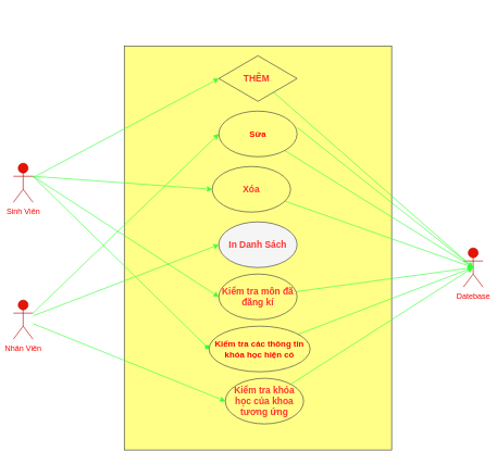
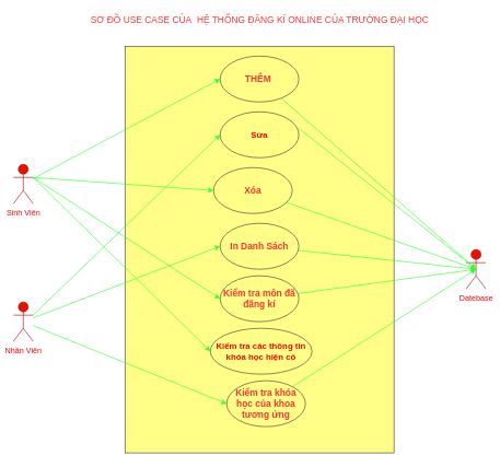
  <mxCell id="0" />
  <mxCell id="1" parent="0" />
  <mxCell id="2" value="" style="whiteSpace=wrap;html=1;fillColor=#ffff88;strokeColor=#36393d;" parent="1" vertex="1"><mxGeometry x="190" y="70" width="410" height="620" as="geometry" /></mxCell>
  <mxCell id="3" style="edgeStyle=none;html=1;entryX=0;entryY=0.5;entryDx=0;entryDy=0;fontColor=#FF0000;strokeColor=#33FF33;" parent="1" source="7" target="14" edge="1"><mxGeometry relative="1" as="geometry" /></mxCell>
  <mxCell id="4" style="edgeStyle=none;html=1;exitX=1;exitY=0.333;exitDx=0;exitDy=0;exitPerimeter=0;entryX=0;entryY=0.5;entryDx=0;entryDy=0;fontColor=#FF0000;strokeColor=#33FF33;" parent="1" source="7" target="19" edge="1"><mxGeometry relative="1" as="geometry" /></mxCell>
- <mxCell id="5" style="edgeStyle=none;html=1;exitX=1;exitY=0.333;exitDx=0;exitDy=0;exitPerimeter=0;entryX=0;entryY=0.5;entryDx=0;entryDy=0;fontColor=#FF0000;strokeColor=#33FF33;endArrow=diamond;" parent="1" source="7" target="26" edge="1"><mxGeometry relative="1" as="geometry" /></mxCell>
+ <mxCell id="5" style="edgeStyle=none;html=1;exitX=1;exitY=0.333;exitDx=0;exitDy=0;exitPerimeter=0;entryX=0;entryY=0.5;entryDx=0;entryDy=0;fontColor=#FF0000;strokeColor=#33FF33;" parent="1" source="7" target="26" edge="1"><mxGeometry relative="1" as="geometry" /></mxCell>
  <mxCell id="6" style="edgeStyle=none;html=1;exitX=1;exitY=0.333;exitDx=0;exitDy=0;exitPerimeter=0;entryX=0;entryY=0.5;entryDx=0;entryDy=0;fontColor=#FF0000;strokeColor=#33FF33;" parent="1" source="7" target="24" edge="1"><mxGeometry relative="1" as="geometry" /></mxCell>
  <mxCell id="7" value="&lt;font color=&quot;#ff0000&quot;&gt;Sinh Viên&lt;/font&gt;" style="shape=umlActor;verticalLabelPosition=bottom;verticalAlign=top;html=1;fillColor=#e51400;fontColor=#ffffff;strokeColor=#B20000;" parent="1" vertex="1"><mxGeometry x="20" y="250" width="30" height="60" as="geometry" /></mxCell>
  <mxCell id="8" style="edgeStyle=none;html=1;entryX=0;entryY=0.5;entryDx=0;entryDy=0;fontColor=#FF0000;strokeColor=#33FF33;" parent="1" source="11" target="22" edge="1"><mxGeometry relative="1" as="geometry" /></mxCell>
  <mxCell id="9" style="edgeStyle=none;html=1;entryX=0;entryY=0.5;entryDx=0;entryDy=0;fontColor=#FF0000;strokeColor=#33FF33;" parent="1" source="11" target="28" edge="1"><mxGeometry relative="1" as="geometry" /></mxCell>
  <mxCell id="10" style="edgeStyle=none;html=1;exitX=1;exitY=0.333;exitDx=0;exitDy=0;exitPerimeter=0;entryX=0;entryY=0.5;entryDx=0;entryDy=0;fontColor=#FF0000;strokeColor=#33FF33;" parent="1" source="11" target="17" edge="1"><mxGeometry relative="1" as="geometry" /></mxCell>
  <mxCell id="11" value="&lt;font color=&quot;#ff0000&quot;&gt;Nhân Viên&lt;/font&gt;" style="shape=umlActor;verticalLabelPosition=bottom;verticalAlign=top;html=1;fillColor=#e51400;fontColor=#ffffff;strokeColor=#B20000;" parent="1" vertex="1"><mxGeometry x="20" y="460" width="30" height="60" as="geometry" /></mxCell>
  <mxCell id="12" value="&lt;font color=&quot;#ff0000&quot;&gt;Datebase&lt;/font&gt;" style="shape=umlActor;verticalLabelPosition=bottom;verticalAlign=top;html=1;fillColor=#e51400;fontColor=#ffffff;strokeColor=#B20000;" parent="1" vertex="1"><mxGeometry x="710" y="380" width="30" height="60" as="geometry" /></mxCell>
- <mxCell id="13" style="edgeStyle=none;html=1;fontSize=14;fontColor=#FF3333;strokeColor=#33FF33;entryX=0.5;entryY=0.5;entryDx=0;entryDy=0;entryPerimeter=0;endArrow=open;" parent="1" source="14" target="12" edge="1"><mxGeometry relative="1" as="geometry"><mxPoint x="550" y="180" as="targetPoint" /></mxGeometry></mxCell>
- <mxCell id="14" value="&lt;font color=&quot;#ff3333&quot;&gt;&lt;span style=&quot;font-size: 14px&quot;&gt;&lt;b&gt;THÊM&amp;nbsp;&lt;/b&gt;&lt;/span&gt;&lt;/font&gt;" style="rhombus;whiteSpace=wrap;html=1;fontSize=13;fillColor=#ffff88;strokeColor=#36393d;" parent="1" vertex="1"><mxGeometry x="335" y="85" width="120" height="70" as="geometry" /></mxCell>
+ <mxCell id="13" style="edgeStyle=none;html=1;fontSize=14;fontColor=#FF3333;strokeColor=#33FF33;entryX=0.5;entryY=0.5;entryDx=0;entryDy=0;entryPerimeter=0;" parent="1" source="14" target="12" edge="1"><mxGeometry relative="1" as="geometry"><mxPoint x="550" y="180" as="targetPoint" /></mxGeometry></mxCell>
+ <mxCell id="14" value="&lt;font color=&quot;#ff3333&quot;&gt;&lt;span style=&quot;font-size: 14px&quot;&gt;&lt;b&gt;THÊM&amp;nbsp;&lt;/b&gt;&lt;/span&gt;&lt;/font&gt;" style="ellipse;whiteSpace=wrap;html=1;fontSize=13;fillColor=#ffff88;strokeColor=#36393d;" parent="1" vertex="1"><mxGeometry x="335" y="85" width="120" height="70" as="geometry" /></mxCell>
  <mxCell id="15" style="edgeStyle=none;html=1;exitX=1;exitY=0.5;exitDx=0;exitDy=0;fontSize=14;fontColor=#FF3333;strokeColor=#33FF33;entryX=0.5;entryY=0.5;entryDx=0;entryDy=0;entryPerimeter=0;" parent="1" target="12" edge="1"><mxGeometry relative="1" as="geometry"><mxPoint x="640" y="250" as="targetPoint" /><mxPoint x="455" y="195" as="sourcePoint" /></mxGeometry></mxCell>
- <mxCell id="16" style="edgeStyle=none;html=1;entryX=0.5;entryY=0.5;entryDx=0;entryDy=0;entryPerimeter=0;fontSize=14;fontColor=#FF3333;strokeColor=#33FF33;" parent="1" source="17" target="12" edge="1"><mxGeometry relative="1" as="geometry" /></mxCell>
  <mxCell id="17" value="&lt;font color=&quot;#ff0000&quot;&gt;&lt;b&gt;Sửa&lt;/b&gt;&lt;/font&gt;" style="ellipse;whiteSpace=wrap;html=1;fontSize=13;fillColor=#ffff88;strokeColor=#36393d;" parent="1" vertex="1"><mxGeometry x="335" y="170" width="120" height="70" as="geometry" /></mxCell>
  <mxCell id="18" style="edgeStyle=none;html=1;entryX=0.5;entryY=0.5;entryDx=0;entryDy=0;entryPerimeter=0;fontSize=14;fontColor=#FF3333;strokeColor=#33FF33;" parent="1" source="19" target="12" edge="1"><mxGeometry relative="1" as="geometry" /></mxCell>
  <mxCell id="19" value="&lt;font color=&quot;#ff3333&quot;&gt;&lt;span style=&quot;font-size: 14px&quot;&gt;&lt;b&gt;Xóa&lt;/b&gt;&lt;/span&gt;&lt;/font&gt;" style="ellipse;whiteSpace=wrap;html=1;fontSize=13;fillColor=#ffff88;strokeColor=#36393d;" parent="1" vertex="1"><mxGeometry x="325" y="255" width="120" height="70" as="geometry" /></mxCell>
- <mxCell id="22" value="&lt;font color=&quot;#ff3333&quot;&gt;&lt;span style=&quot;font-size: 14px&quot;&gt;&lt;b&gt;In Danh Sách&lt;/b&gt;&lt;/span&gt;&lt;/font&gt;" style="ellipse;whiteSpace=wrap;html=1;fontSize=13;fillColor=#f5f5f5;strokeColor=#36393d;" parent="1" vertex="1"><mxGeometry x="335" y="340" width="120" height="70" as="geometry" /></mxCell>
+ <mxCell id="20" value="SƠ ĐỒ USE CASE CỦA&amp;nbsp; HỆ THỐNG ĐĂNG KÍ ONLINE CỦA TRƯỜNG ĐẠI HỌC" style="text;html=1;align=center;verticalAlign=middle;resizable=0;points=[];autosize=1;strokeColor=none;fillColor=none;fontSize=14;fontColor=#FF3333;" parent="1" vertex="1"><mxGeometry x="130" y="20" width="530" height="20" as="geometry" /></mxCell>
+ <mxCell id="21" style="edgeStyle=none;html=1;entryX=0.5;entryY=0.5;entryDx=0;entryDy=0;entryPerimeter=0;fontColor=#FF0000;strokeColor=#33FF33;" parent="1" source="22" target="12" edge="1"><mxGeometry relative="1" as="geometry" /></mxCell>
+ <mxCell id="22" value="&lt;font color=&quot;#ff3333&quot;&gt;&lt;span style=&quot;font-size: 14px&quot;&gt;&lt;b&gt;In Danh Sách&lt;/b&gt;&lt;/span&gt;&lt;/font&gt;" style="ellipse;whiteSpace=wrap;html=1;fontSize=13;fillColor=#ffff88;strokeColor=#36393d;" parent="1" vertex="1"><mxGeometry x="335" y="340" width="120" height="70" as="geometry" /></mxCell>
  <mxCell id="23" style="edgeStyle=none;html=1;entryX=0.5;entryY=0.5;entryDx=0;entryDy=0;entryPerimeter=0;fontColor=#FF0000;strokeColor=#33FF33;" parent="1" source="24" target="12" edge="1"><mxGeometry relative="1" as="geometry" /></mxCell>
  <mxCell id="24" value="&lt;font color=&quot;#ff3333&quot;&gt;&lt;span style=&quot;font-size: 14px&quot;&gt;&lt;b&gt;Kiểm tra môn đã đăng kí&lt;/b&gt;&lt;/span&gt;&lt;/font&gt;" style="ellipse;whiteSpace=wrap;html=1;fontSize=13;fillColor=#ffff88;strokeColor=#36393d;" parent="1" vertex="1"><mxGeometry x="335" y="420" width="120" height="70" as="geometry" /></mxCell>
- <mxCell id="25" style="edgeStyle=none;html=1;entryX=0.5;entryY=0.5;entryDx=0;entryDy=0;entryPerimeter=0;fontColor=#FF0000;strokeColor=#33FF33;" parent="1" source="26" target="12" edge="1"><mxGeometry relative="1" as="geometry" /></mxCell>
  <mxCell id="26" value="&lt;b&gt;&lt;font color=&quot;#ff0000&quot;&gt;Kiểm tra các thông tin khóa học hiện có&lt;/font&gt;&lt;/b&gt;" style="ellipse;whiteSpace=wrap;html=1;fontSize=13;fillColor=#ffff88;strokeColor=#36393d;" parent="1" vertex="1"><mxGeometry x="320" y="500" width="155" height="70" as="geometry" /></mxCell>
  <mxCell id="27" style="edgeStyle=none;html=1;entryX=0.5;entryY=0.5;entryDx=0;entryDy=0;entryPerimeter=0;fontColor=#FF0000;strokeColor=#33FF33;" parent="1" source="28" target="12" edge="1"><mxGeometry relative="1" as="geometry" /></mxCell>
  <mxCell id="28" value="&lt;font color=&quot;#ff3333&quot;&gt;&lt;span style=&quot;font-size: 14px&quot;&gt;&lt;b&gt;Kiểm tra khóa học của khoa tương ứng&lt;/b&gt;&lt;/span&gt;&lt;/font&gt;" style="ellipse;whiteSpace=wrap;html=1;fontSize=13;fillColor=#ffff88;strokeColor=#36393d;" parent="1" vertex="1"><mxGeometry x="345" y="580" width="120" height="70" as="geometry" /></mxCell>
